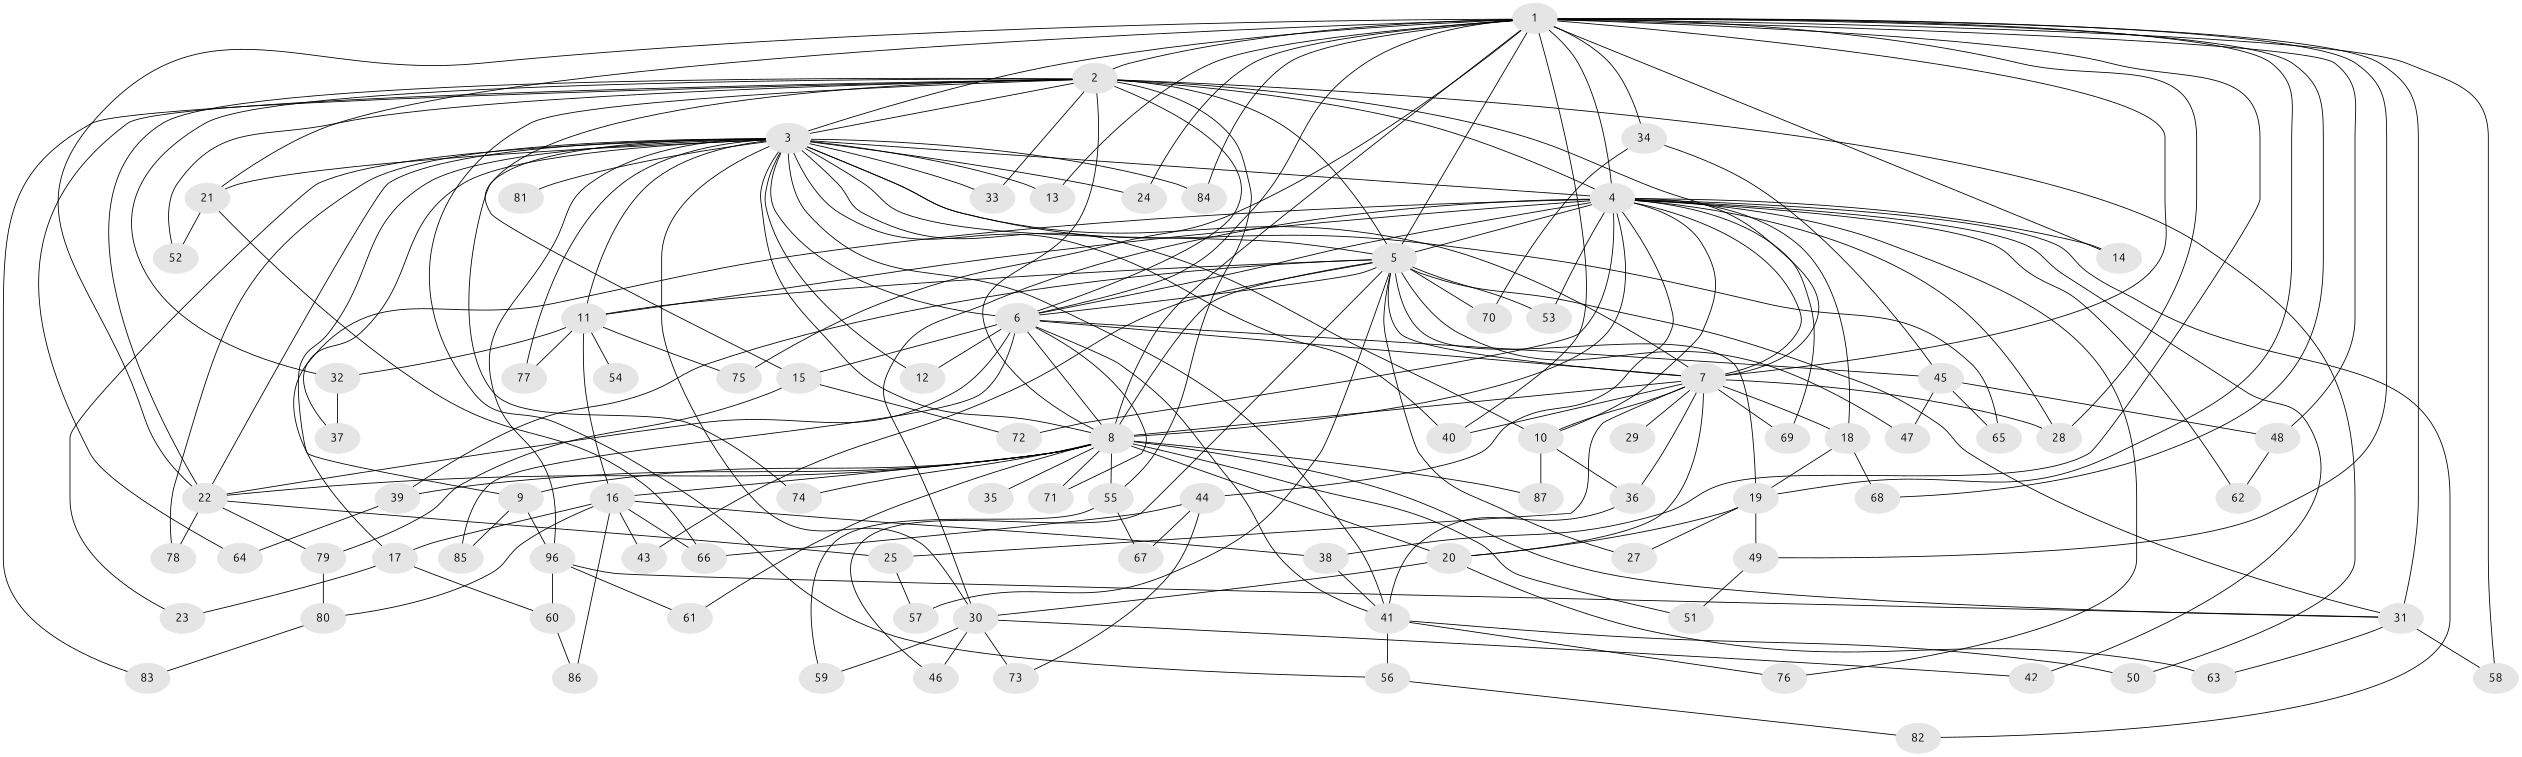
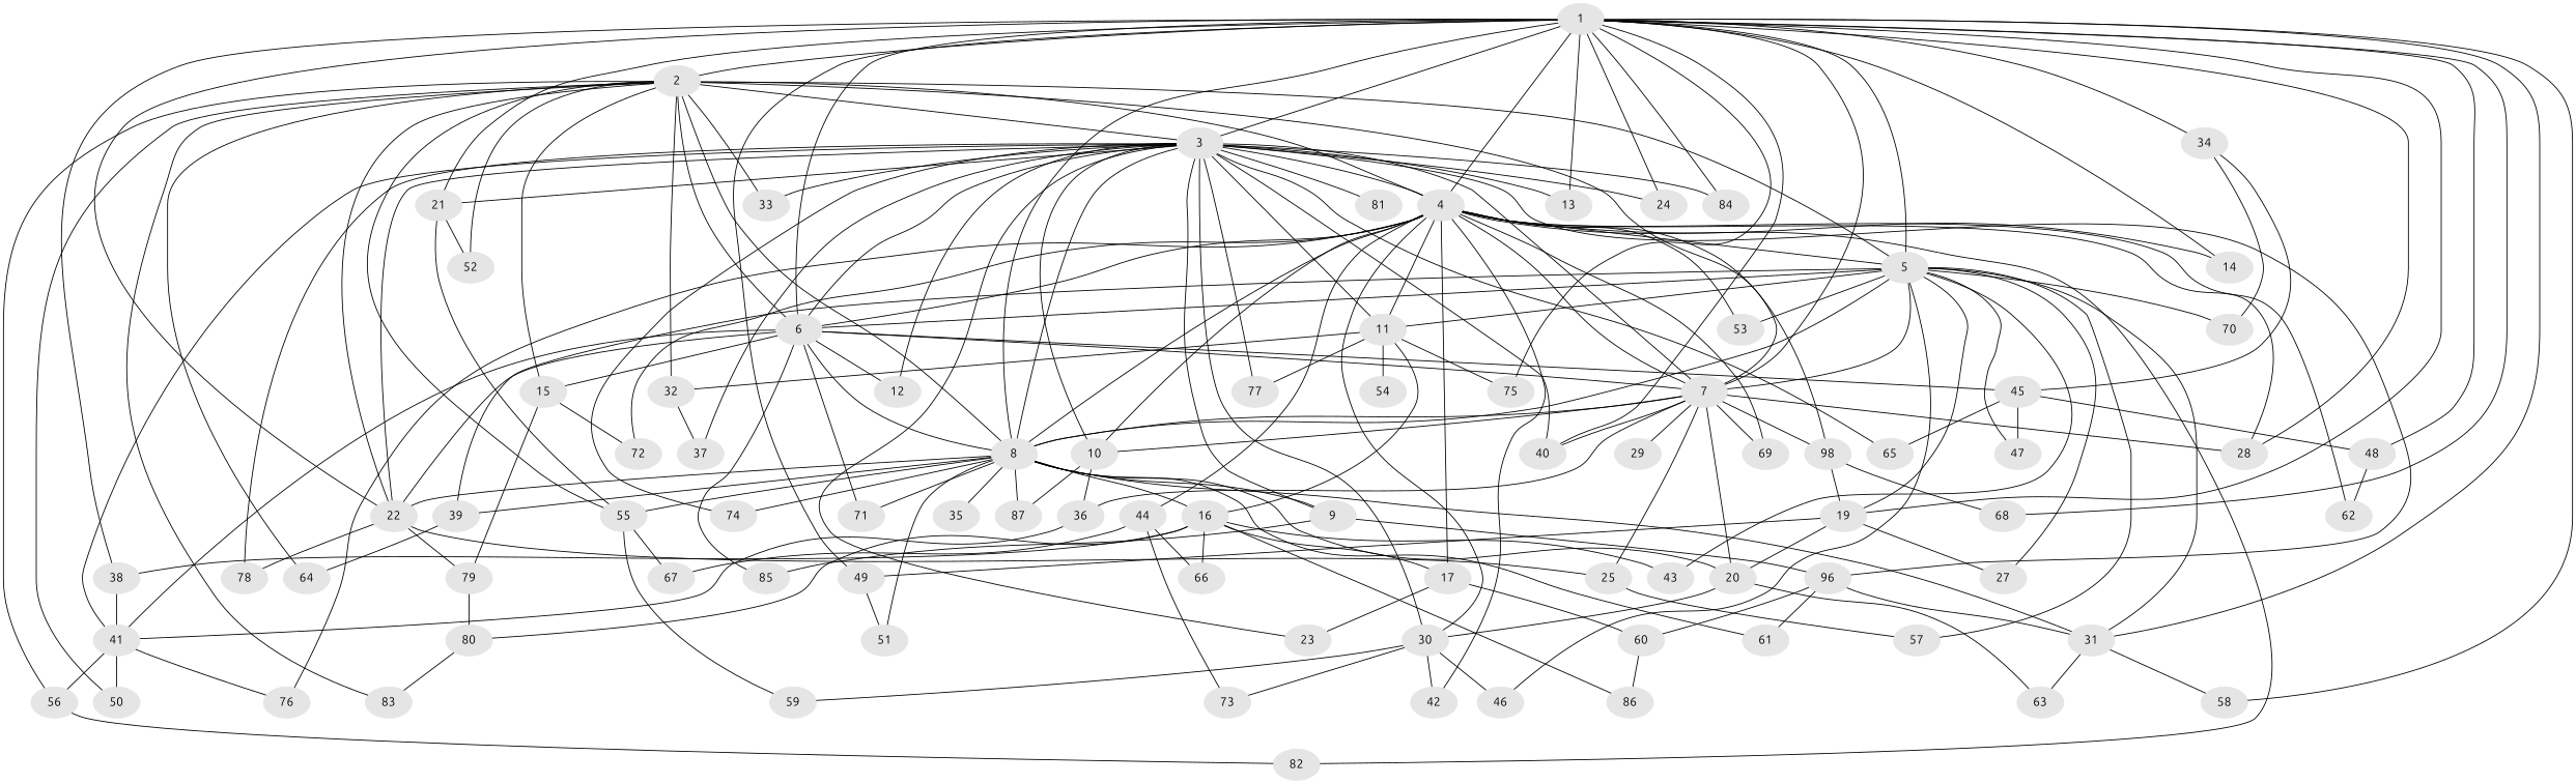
  graph {
    fontname=Ubuntu
    node [color=gray90 fontname=Ubuntu style=filled]
    edge [fontname=Ubuntu weight=1.0]
    1
    2
    3
    4
    5
    6
    7
    8
    13
    14
    19
    21
    22
    24
    28
    31
    34
    38
    40
    48
    49
    58
    68
    75
    84
    15
    32
    33
    50
    52
    55
    56
    64
    83
    9
    10
    11
    12
    23
    n40 [label=96]
    30
    37
    41
    65
    74
    77
    78
    81
    17
-   18
+   18 [label=98]
    42
    44
    53
    62
    69
    72
    76
    82
    27
    39
    43
    46
    47
    57
    70
    45
    71
    85
    29
    20
    25
    36
    16
    35
    51
    61
    87
    79
    63
    59
    67
    54
    60
    73
    66
    80
    86
    1 -- 2 [weight=2.0]
    1 -- 3 [weight=2.0]
    1 -- 4 [weight=4.0]
    1 -- 5 [weight=2.0]
    1 -- 6 [weight=3.0]
    1 -- 7 [weight=2.0]
    1 -- 8 [weight=3.0]
    1 -- 13
    1 -- 14
    1 -- 19
    1 -- 21
    1 -- 22
    1 -- 24
    1 -- 28
    1 -- 31
    1 -- 34 [weight=2.0]
    1 -- 38
    1 -- 40
    1 -- 48
    1 -- 49
    1 -- 58
    1 -- 68
    1 -- 75
    1 -- 84
    2 -- 3
    2 -- 4 [weight=3.0]
    2 -- 5
    2 -- 6
    2 -- 7
    2 -- 8
    2 -- 22
    2 -- 15
    2 -- 32
    2 -- 33
    2 -- 50
    2 -- 52
    2 -- 55
    2 -- 56
    2 -- 64
    2 -- 83
    3 -- 4 [weight=3.0]
-   3 -- 5
    3 -- 6
    3 -- 7
    3 -- 8
    3 -- 13
    3 -- 21
    3 -- 22
    3 -- 24
    3 -- 40
    3 -- 84
    3 -- 33
    3 -- 9
    3 -- 10 [weight=2.0]
    3 -- 11
    3 -- 12
    3 -- 23
    3 -- n40
    3 -- 30 [weight=2.0]
    3 -- 37
    3 -- 41
    3 -- 65
    3 -- 74
    3 -- 77
    3 -- 78
    3 -- 81
    4 -- 5 [weight=3.0]
    4 -- 6 [weight=2.0]
    4 -- 7 [weight=2.0]
    4 -- 8 [weight=2.0]
    4 -- 14 [weight=2.0]
    4 -- 28
    4 -- 10
    4 -- 11 [weight=2.0]
    4 -- 30
    4 -- 17
    4 -- 18
    4 -- 42
    4 -- 44 [weight=2.0]
    4 -- 53
    4 -- 62
    4 -- 69
    4 -- 72
    4 -- 76
    4 -- 82
    5 -- 6
    5 -- 7
    5 -- 8 [weight=2.0]
    5 -- 19
    5 -- 31
    5 -- 11
    5 -- 53
    5 -- 27
    5 -- 39
    5 -- 43
    5 -- 46
    5 -- 47
    5 -- 57
    5 -- 70
    6 -- 7 [weight=2.0]
    6 -- 8
    6 -- 22
    6 -- 15
    6 -- 12
    6 -- 41
    6 -- 45
    6 -- 71
    6 -- 85
    7 -- 8
    7 -- 28
    7 -- 40
    7 -- 10
    7 -- 18 [weight=2.0]
    7 -- 69
    7 -- 29
    7 -- 20
    7 -- 25
    7 -- 36
    8 -- 22
    8 -- 31
    8 -- 55
    8 -- 9
    8 -- 74
    8 -- 39
    8 -- 71
    8 -- 20
    8 -- 16
    8 -- 35
    8 -- 51
    8 -- 61
    8 -- 87
    19 -- 49
    19 -- 27
    19 -- 20
    21 -- 52
-   21 -- 66
+   21 -- 55
    22 -- 78
    22 -- 25
    22 -- 79
    31 -- 58
    31 -- 63
    34 -- 70
    34 -- 45
    38 -- 41
    48 -- 62
    49 -- 51
    15 -- 72
    15 -- 79
    32 -- 37 [weight=2.0]
    55 -- 59
    55 -- 67
    56 -- 82
    9 -- n40
    9 -- 85
    10 -- 36
    10 -- 87
    11 -- 75
    11 -- 32
    11 -- 77
    11 -- 16
    11 -- 54
    n40 -- 31
    n40 -- 61
    n40 -- 60
    30 -- 42
    30 -- 46
    30 -- 59
    30 -- 73
    41 -- 50
    41 -- 56
    41 -- 76
    17 -- 23
    17 -- 60
    18 -- 19
    18 -- 68
    44 -- 67
    44 -- 73
    44 -- 66
    39 -- 64
    45 -- 48
    45 -- 65
    45 -- 47
    20 -- 30
    20 -- 63
    25 -- 57
    36 -- 41
    16 -- 38
    16 -- 17
    16 -- 43
    16 -- 66
    16 -- 80
    16 -- 86
    79 -- 80
    60 -- 86
    80 -- 83
  }
